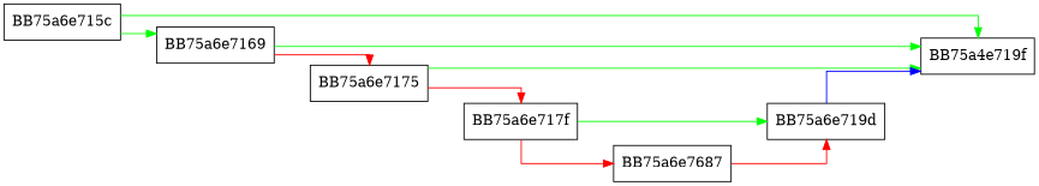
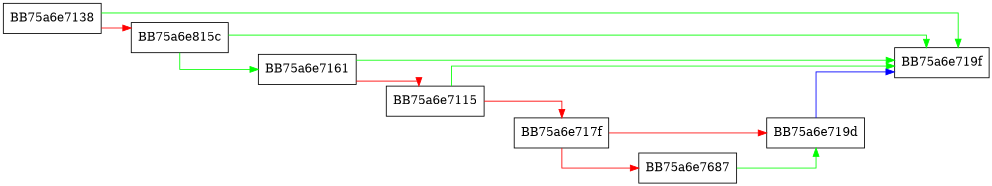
  digraph {
    rankdir=LR
    splines=ortho
    node [shape=box]
    edge [color=green]
-   BB75a6e719f [label=BB75a4e719f]
-   BB75a6e715c
-   BB75a6e7161 [label=BB75a6e7169]
-   BB75a6e7175
+   BB75a6e7138
+   BB75a6e719f
+   BB75a6e715c [label=BB75a6e815c]
+   BB75a6e7161
+   BB75a6e7175 [label=BB75a6e7115]
    BB75a6e717f
    BB75a6e719d
    n8 [label=BB75a6e7687]
+   BB75a6e7138 -> BB75a6e719f
+   BB75a6e7138 -> BB75a6e715c [color=red]
    BB75a6e715c -> BB75a6e719f
    BB75a6e715c -> BB75a6e7161
    BB75a6e7161 -> BB75a6e719f
    BB75a6e7161 -> BB75a6e7175 [color=red]
    BB75a6e7175 -> BB75a6e719f
    BB75a6e7175 -> BB75a6e717f [color=red]
-   BB75a6e717f -> BB75a6e719d
+   BB75a6e717f -> BB75a6e719d [color=red]
    BB75a6e717f -> n8 [color=red]
    BB75a6e719d -> BB75a6e719f [color=blue]
-   n8 -> BB75a6e719d [color=red]
+   n8 -> BB75a6e719d
  }
